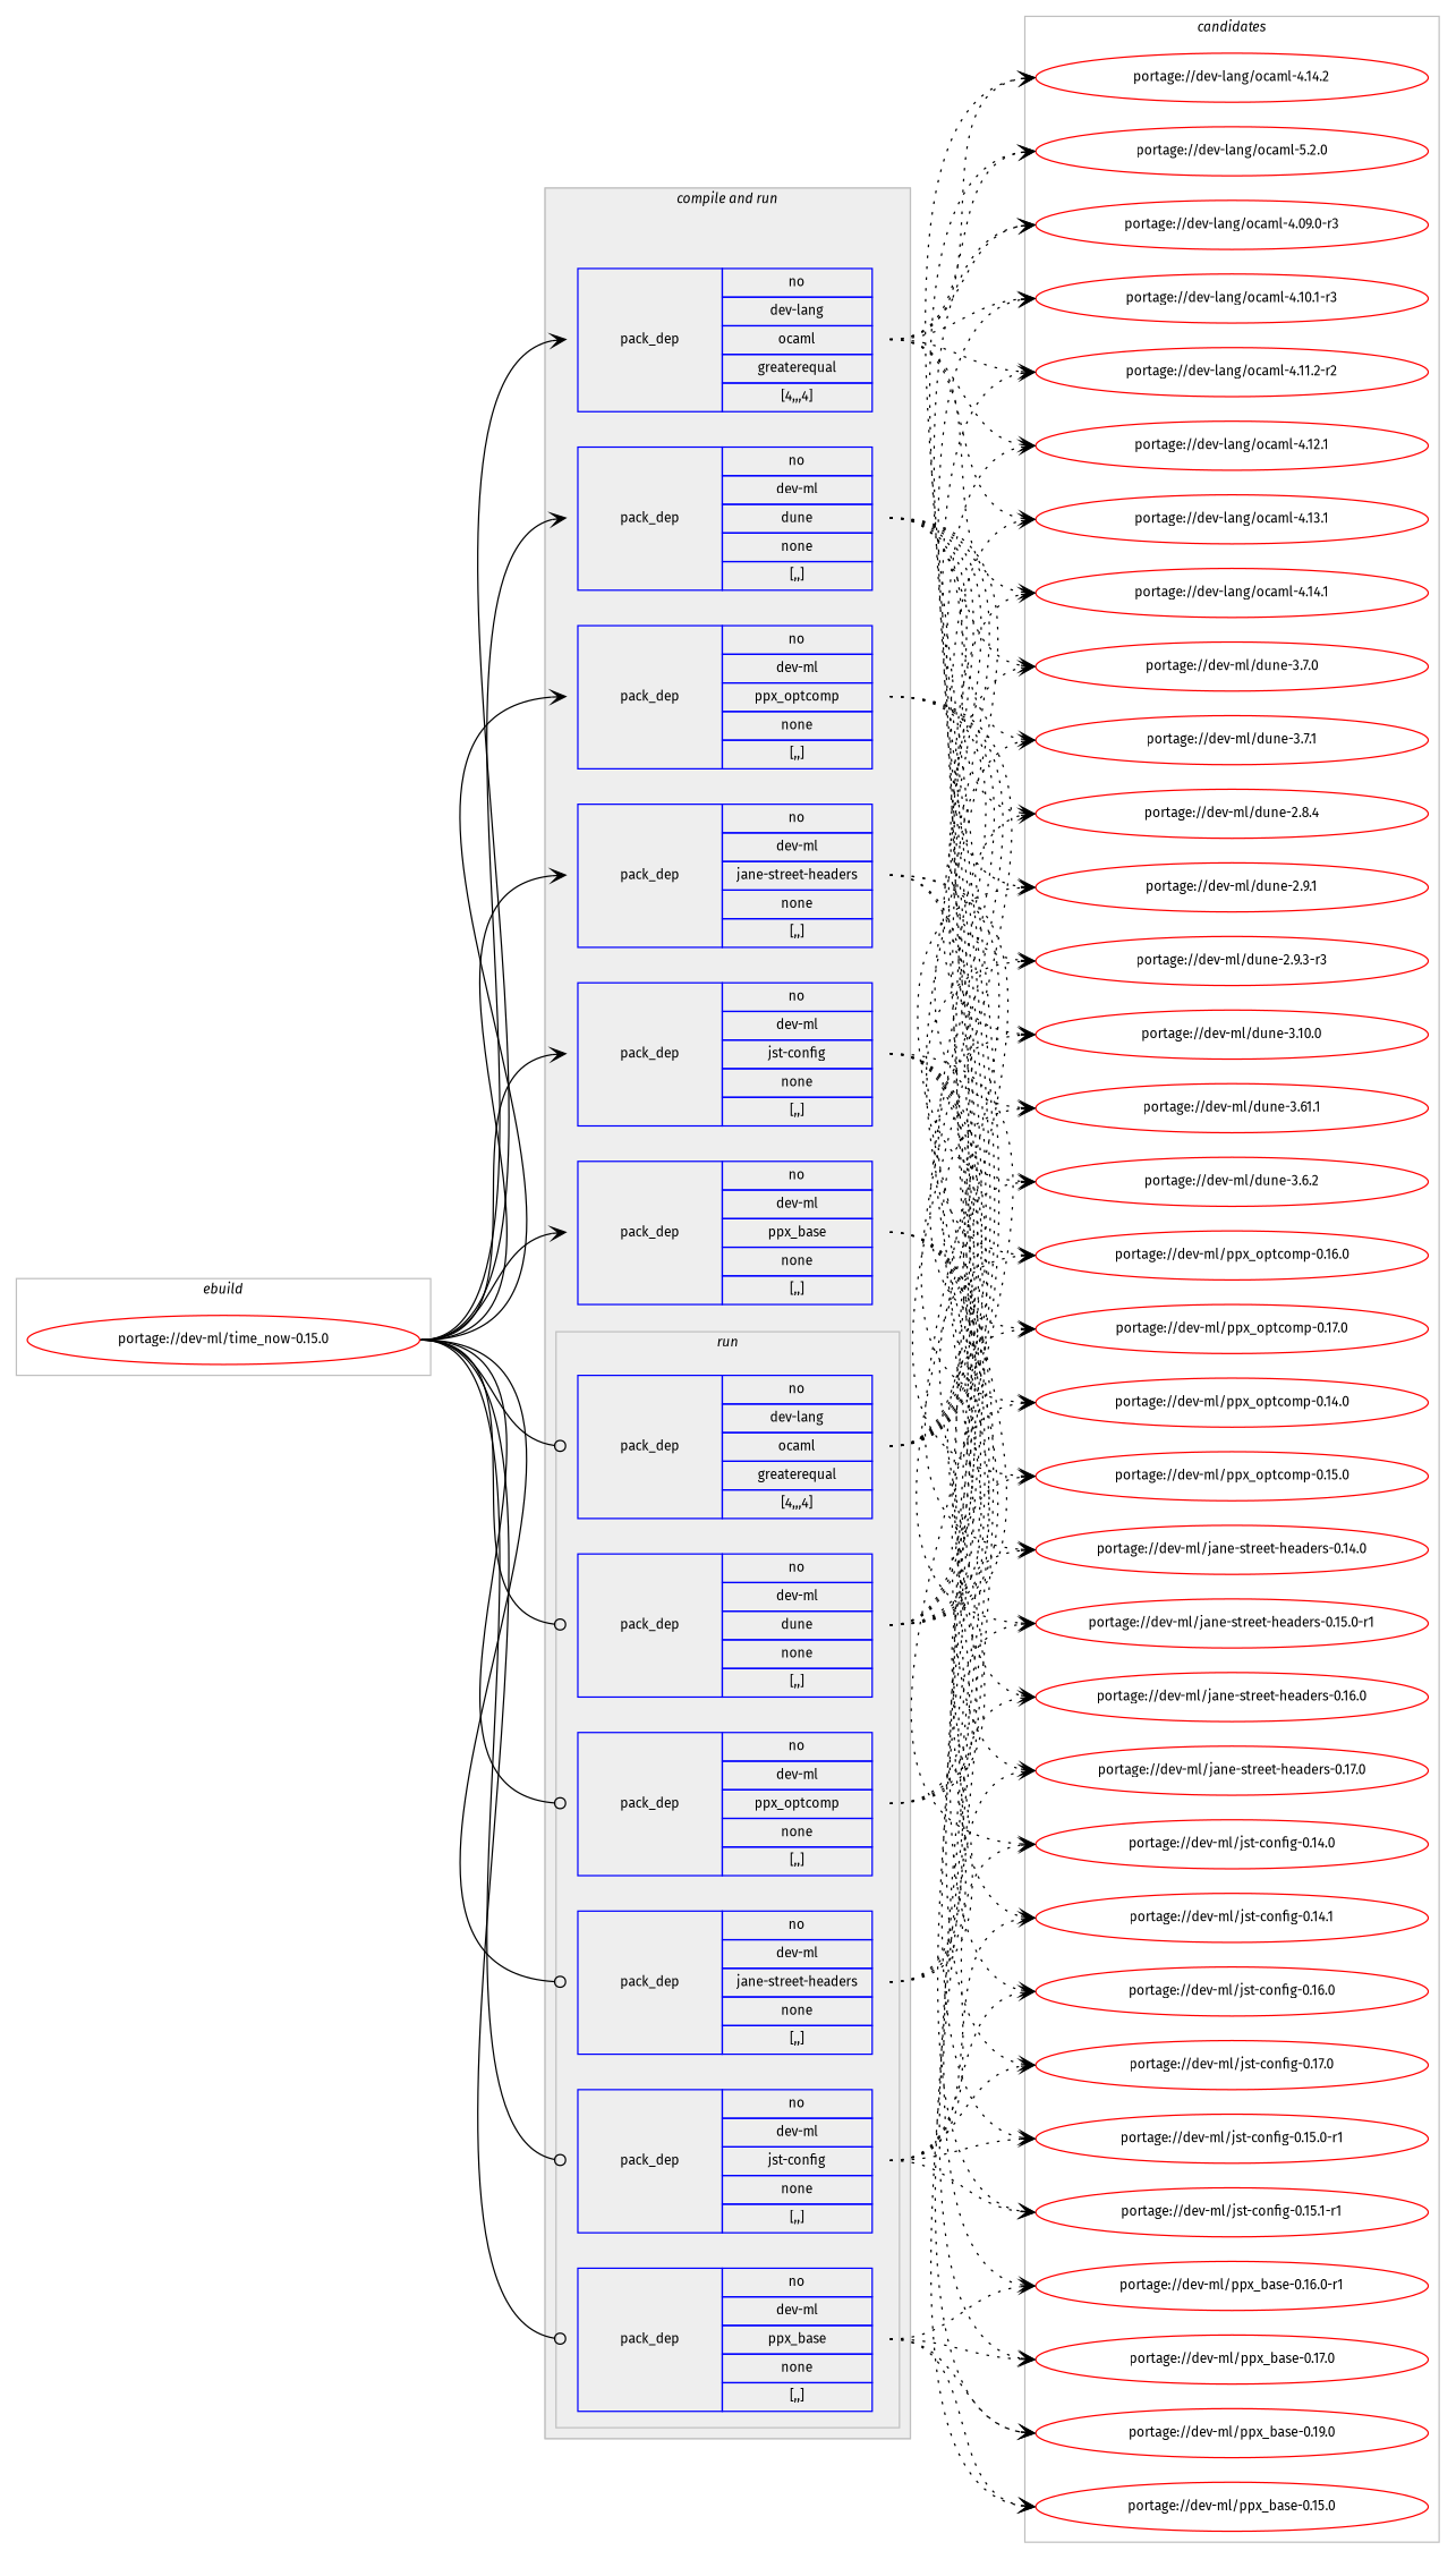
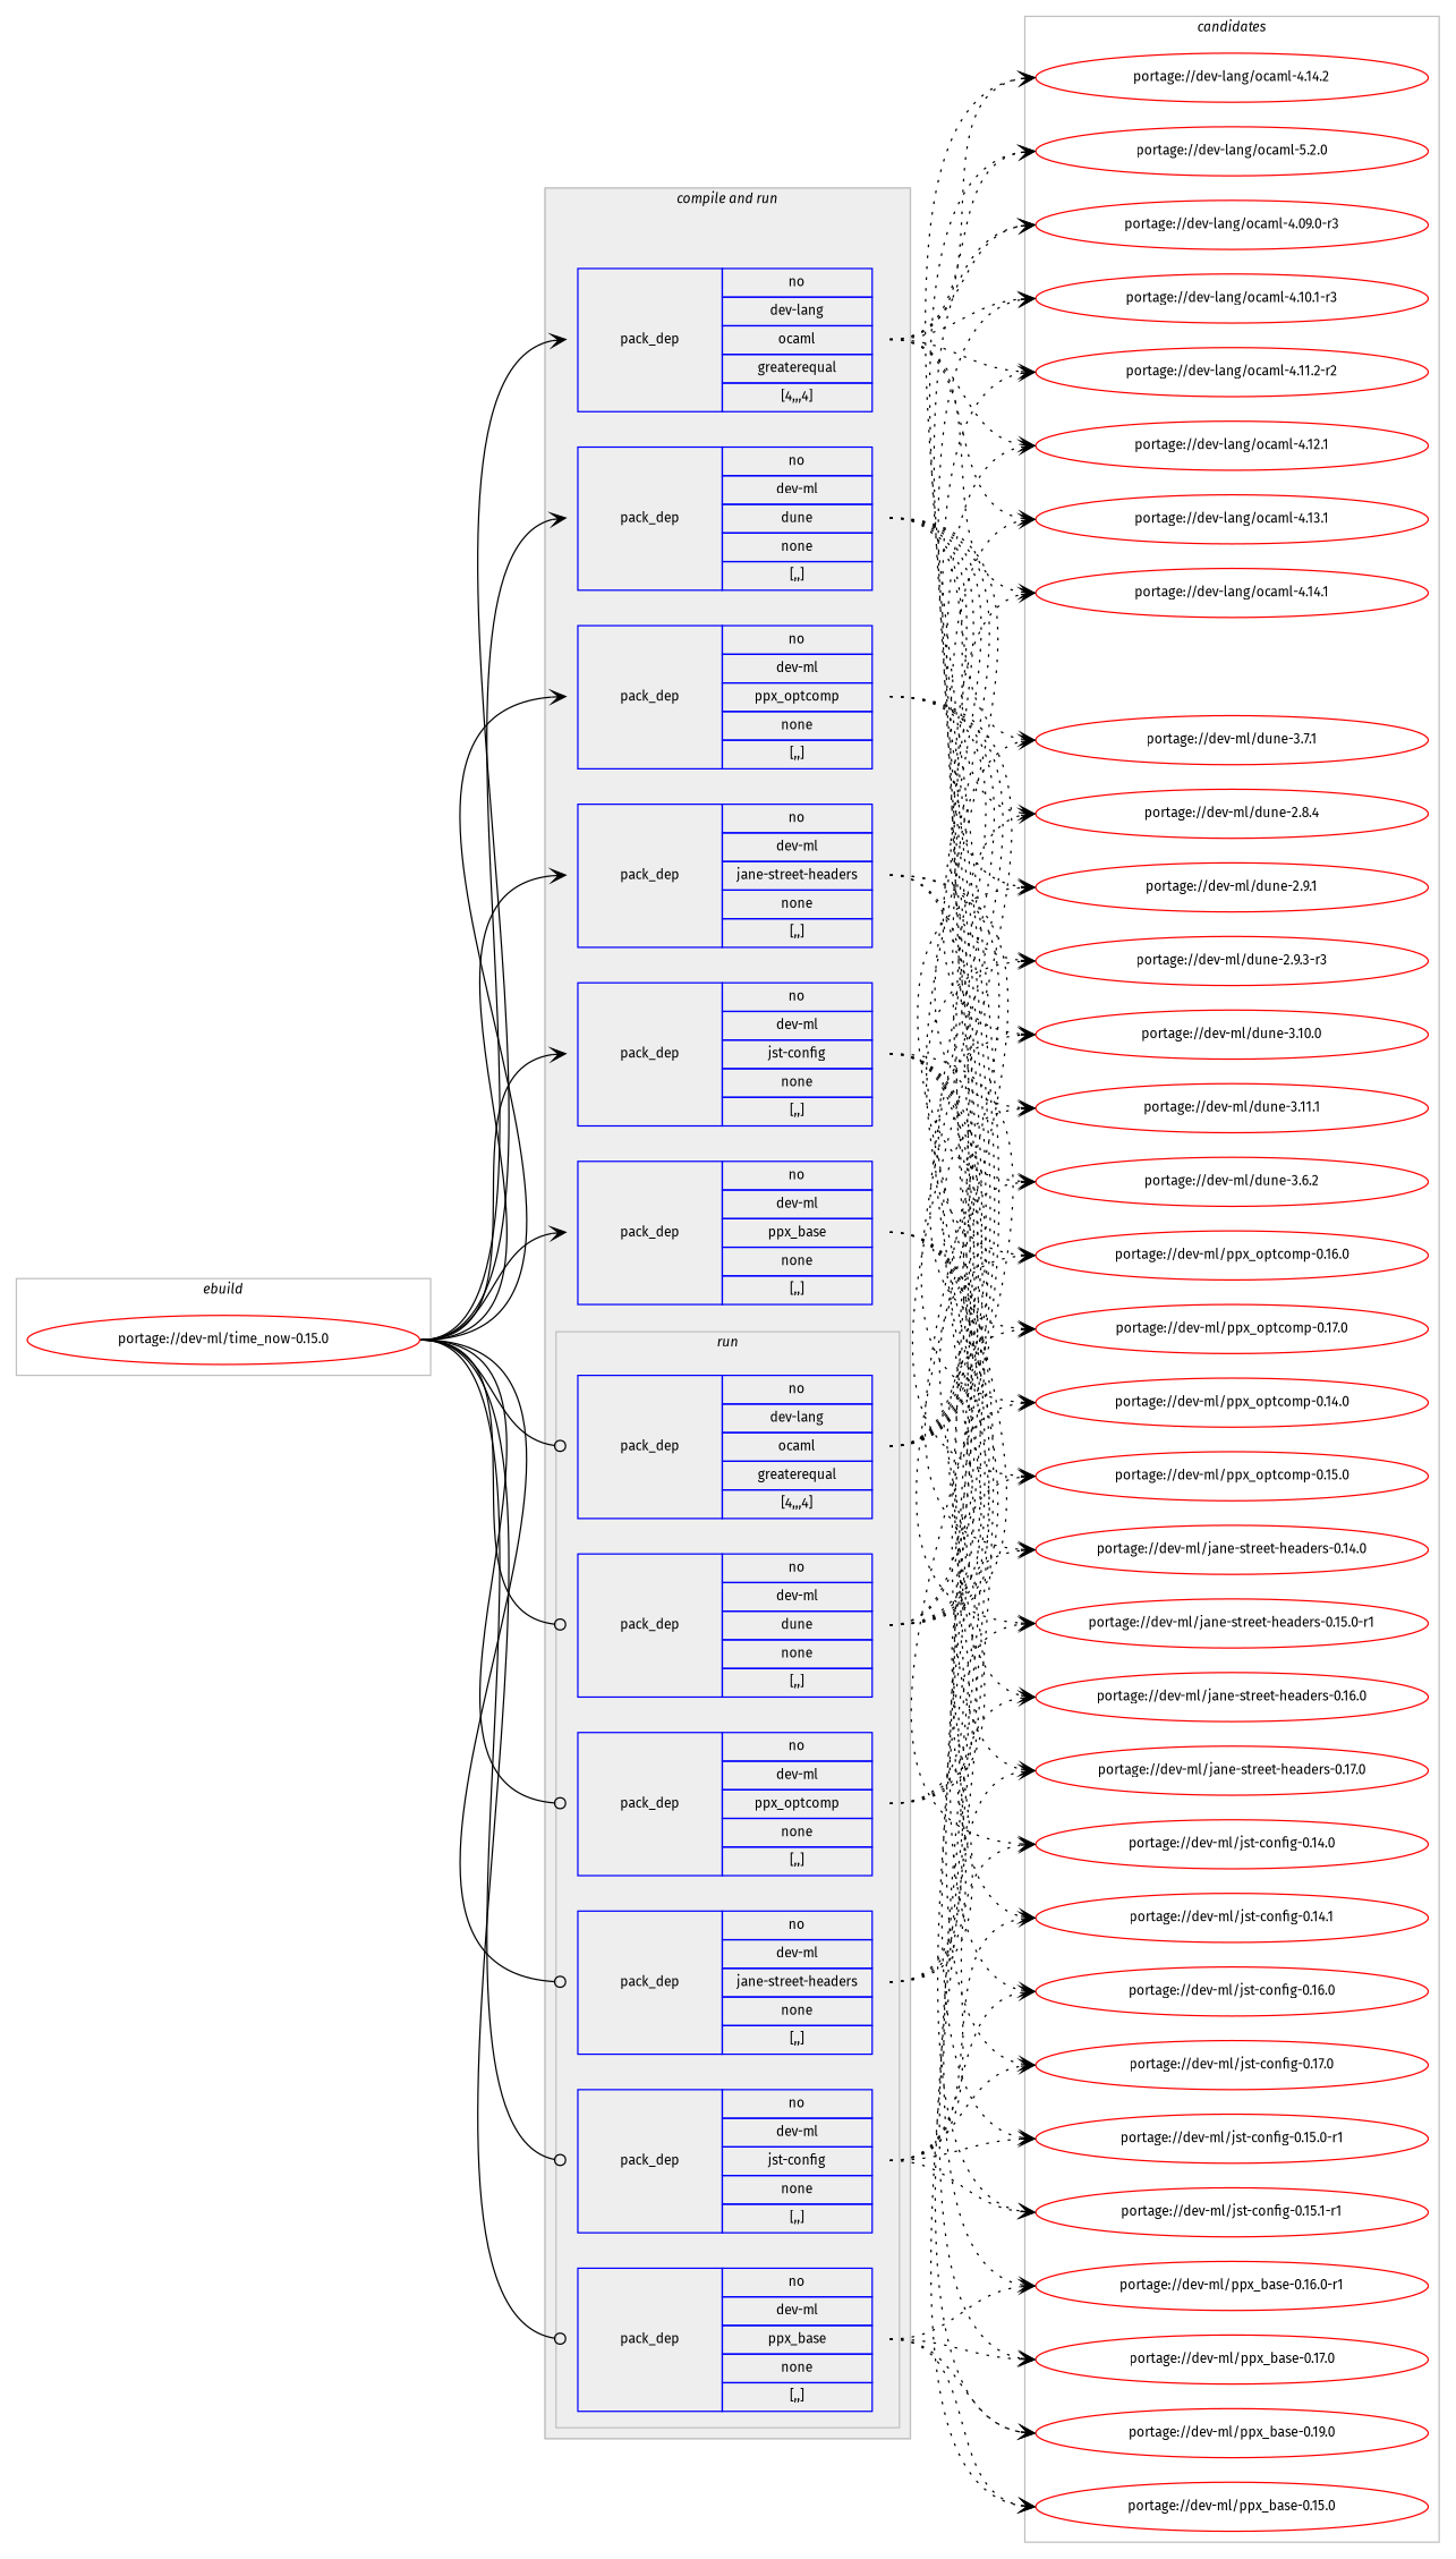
  digraph {
    compound=true
    concentrate=true
    fontname="Fira Sans"
    fontsize=10
    newrank=true
    rankdir=LR
    ranksep=1.5
    node [color=red fontname="Fira Sans" fontsize=10]
    edge [arrowhead=vee fontname="Fira Sans" headport=w style=dotted tailport=e weight=100]
    n1 [label="portage://dev-ml/time_now-0.15.0" width=4]
    n2 [color=blue label=<<TABLE BORDER="0" CELLBORDER="1" CELLSPACING="0" CELLPADDING="4" WIDTH="220"><TR><TD ROWSPAN="6" CELLPADDING="30">pack_dep</TD></TR><TR><TD WIDTH="110">no</TD></TR><TR><TD>dev-lang</TD></TR><TR><TD>ocaml</TD></TR><TR><TD>greaterequal</TD></TR><TR><TD>[4,,,4]</TD></TR></TABLE>> shape=none]
    n3 [color=blue label=<<TABLE BORDER="0" CELLBORDER="1" CELLSPACING="0" CELLPADDING="4" WIDTH="220"><TR><TD ROWSPAN="6" CELLPADDING="30">pack_dep</TD></TR><TR><TD WIDTH="110">no</TD></TR><TR><TD>dev-ml</TD></TR><TR><TD>dune</TD></TR><TR><TD>none</TD></TR><TR><TD>[,,]</TD></TR></TABLE>> shape=none]
    n4 [color=blue label=<<TABLE BORDER="0" CELLBORDER="1" CELLSPACING="0" CELLPADDING="4" WIDTH="220"><TR><TD ROWSPAN="6" CELLPADDING="30">pack_dep</TD></TR><TR><TD WIDTH="110">no</TD></TR><TR><TD>dev-ml</TD></TR><TR><TD>jane-street-headers</TD></TR><TR><TD>none</TD></TR><TR><TD>[,,]</TD></TR></TABLE>> shape=none]
    n5 [color=blue label=<<TABLE BORDER="0" CELLBORDER="1" CELLSPACING="0" CELLPADDING="4" WIDTH="220"><TR><TD ROWSPAN="6" CELLPADDING="30">pack_dep</TD></TR><TR><TD WIDTH="110">no</TD></TR><TR><TD>dev-ml</TD></TR><TR><TD>jst-config</TD></TR><TR><TD>none</TD></TR><TR><TD>[,,]</TD></TR></TABLE>> shape=none]
    n6 [color=blue label=<<TABLE BORDER="0" CELLBORDER="1" CELLSPACING="0" CELLPADDING="4" WIDTH="220"><TR><TD ROWSPAN="6" CELLPADDING="30">pack_dep</TD></TR><TR><TD WIDTH="110">no</TD></TR><TR><TD>dev-ml</TD></TR><TR><TD>ppx_base</TD></TR><TR><TD>none</TD></TR><TR><TD>[,,]</TD></TR></TABLE>> shape=none]
    n7 [color=blue label=<<TABLE BORDER="0" CELLBORDER="1" CELLSPACING="0" CELLPADDING="4" WIDTH="220"><TR><TD ROWSPAN="6" CELLPADDING="30">pack_dep</TD></TR><TR><TD WIDTH="110">no</TD></TR><TR><TD>dev-ml</TD></TR><TR><TD>ppx_optcomp</TD></TR><TR><TD>none</TD></TR><TR><TD>[,,]</TD></TR></TABLE>> shape=none]
    n8 [color=blue label=<<TABLE BORDER="0" CELLBORDER="1" CELLSPACING="0" CELLPADDING="4" WIDTH="220"><TR><TD ROWSPAN="6" CELLPADDING="30">pack_dep</TD></TR><TR><TD WIDTH="110">no</TD></TR><TR><TD>dev-ml</TD></TR><TR><TD>ppx_optcomp</TD></TR><TR><TD>none</TD></TR><TR><TD>[,,]</TD></TR></TABLE>> shape=none]
    n9 [color=blue label=<<TABLE BORDER="0" CELLBORDER="1" CELLSPACING="0" CELLPADDING="4" WIDTH="220"><TR><TD ROWSPAN="6" CELLPADDING="30">pack_dep</TD></TR><TR><TD WIDTH="110">no</TD></TR><TR><TD>dev-lang</TD></TR><TR><TD>ocaml</TD></TR><TR><TD>greaterequal</TD></TR><TR><TD>[4,,,4]</TD></TR></TABLE>> shape=none]
    n10 [color=blue label=<<TABLE BORDER="0" CELLBORDER="1" CELLSPACING="0" CELLPADDING="4" WIDTH="220"><TR><TD ROWSPAN="6" CELLPADDING="30">pack_dep</TD></TR><TR><TD WIDTH="110">no</TD></TR><TR><TD>dev-ml</TD></TR><TR><TD>dune</TD></TR><TR><TD>none</TD></TR><TR><TD>[,,]</TD></TR></TABLE>> shape=none]
    n11 [color=blue label=<<TABLE BORDER="0" CELLBORDER="1" CELLSPACING="0" CELLPADDING="4" WIDTH="220"><TR><TD ROWSPAN="6" CELLPADDING="30">pack_dep</TD></TR><TR><TD WIDTH="110">no</TD></TR><TR><TD>dev-ml</TD></TR><TR><TD>jane-street-headers</TD></TR><TR><TD>none</TD></TR><TR><TD>[,,]</TD></TR></TABLE>> shape=none]
    n12 [color=blue label=<<TABLE BORDER="0" CELLBORDER="1" CELLSPACING="0" CELLPADDING="4" WIDTH="220"><TR><TD ROWSPAN="6" CELLPADDING="30">pack_dep</TD></TR><TR><TD WIDTH="110">no</TD></TR><TR><TD>dev-ml</TD></TR><TR><TD>jst-config</TD></TR><TR><TD>none</TD></TR><TR><TD>[,,]</TD></TR></TABLE>> shape=none]
    n13 [color=blue label=<<TABLE BORDER="0" CELLBORDER="1" CELLSPACING="0" CELLPADDING="4" WIDTH="220"><TR><TD ROWSPAN="6" CELLPADDING="30">pack_dep</TD></TR><TR><TD WIDTH="110">no</TD></TR><TR><TD>dev-ml</TD></TR><TR><TD>ppx_base</TD></TR><TR><TD>none</TD></TR><TR><TD>[,,]</TD></TR></TABLE>> shape=none]
    n14 [label="portage://dev-lang/ocaml-4.09.0-r3" width=4]
    n15 [label="portage://dev-lang/ocaml-4.10.1-r3" width=4]
    n16 [label="portage://dev-lang/ocaml-4.11.2-r2" width=4]
    n17 [label="portage://dev-lang/ocaml-4.12.1" width=4]
    n18 [label="portage://dev-lang/ocaml-4.13.1" width=4]
    n19 [label="portage://dev-lang/ocaml-4.14.1" width=4]
    n20 [label="portage://dev-lang/ocaml-4.14.2" width=4]
    n21 [label="portage://dev-lang/ocaml-5.2.0" width=4]
    n22 [label="portage://dev-ml/dune-2.8.4" width=4]
    n23 [label="portage://dev-ml/dune-2.9.1" width=4]
    n24 [label="portage://dev-ml/dune-2.9.3-r3" width=4]
    n25 [label="portage://dev-ml/dune-3.10.0" width=4]
-   n26 [label="portage://dev-ml/dune-3.61.1" width=4]
+   n26 [label="portage://dev-ml/dune-3.11.1" width=4]
    n27 [label="portage://dev-ml/dune-3.6.2" width=4]
-   n28 [label="portage://dev-ml/dune-3.7.0" width=4]
    n29 [label="portage://dev-ml/dune-3.7.1" width=4]
    n30 [label="portage://dev-ml/jane-street-headers-0.14.0" width=4]
    n31 [label="portage://dev-ml/jane-street-headers-0.15.0-r1" width=4]
    n32 [label="portage://dev-ml/jane-street-headers-0.16.0" width=4]
    n33 [label="portage://dev-ml/jane-street-headers-0.17.0" width=4]
    n34 [label="portage://dev-ml/jst-config-0.14.0" width=4]
    n35 [label="portage://dev-ml/jst-config-0.14.1" width=4]
    n36 [label="portage://dev-ml/jst-config-0.15.0-r1" width=4]
    n37 [label="portage://dev-ml/jst-config-0.15.1-r1" width=4]
    n38 [label="portage://dev-ml/jst-config-0.16.0" width=4]
    n39 [label="portage://dev-ml/jst-config-0.17.0" width=4]
    n40 [label="portage://dev-ml/ppx_base-0.19.0" width=4]
    n41 [label="portage://dev-ml/ppx_base-0.15.0" width=4]
    n42 [label="portage://dev-ml/ppx_base-0.16.0-r1" width=4]
    n43 [label="portage://dev-ml/ppx_base-0.17.0" width=4]
    n44 [label="portage://dev-ml/ppx_optcomp-0.14.0" width=4]
    n45 [label="portage://dev-ml/ppx_optcomp-0.15.0" width=4]
    n46 [label="portage://dev-ml/ppx_optcomp-0.16.0" width=4]
    n47 [label="portage://dev-ml/ppx_optcomp-0.17.0" width=4]
    subgraph cluster_1 {
      color=gray
      label=<<i>ebuild</i>>
      rank=same
      n1
    }
    subgraph cluster_2 {
      color=gray
      label=<<i>dependencies</i>>
      subgraph cluster_3 {
        color=gray
        fillcolor="#eeeeee"
        label=<<i>compile</i>>
        style=filled
        subgraph sub_4 {
          color=gray
          fillcolor="#eeeeee"
          label=<<i>compile</i>>
          style=filled
          n2
        }
        subgraph sub_5 {
          color=gray
          fillcolor="#eeeeee"
          label=<<i>compile</i>>
          style=filled
          n3
        }
        subgraph sub_6 {
          color=gray
          fillcolor="#eeeeee"
          label=<<i>compile</i>>
          style=filled
          n4
        }
        subgraph sub_7 {
          color=gray
          fillcolor="#eeeeee"
          label=<<i>compile</i>>
          style=filled
          n5
        }
        subgraph sub_8 {
          color=gray
          fillcolor="#eeeeee"
          label=<<i>compile</i>>
          style=filled
          n6
        }
        subgraph sub_9 {
          color=gray
          fillcolor="#eeeeee"
          label=<<i>compile</i>>
          style=filled
          n7
        }
      }
      subgraph cluster_10 {
        color=gray
        fillcolor="#eeeeee"
        label=<<i>compile and run</i>>
        style=filled
      }
      subgraph cluster_11 {
        color=gray
        fillcolor="#eeeeee"
        label=<<i>run</i>>
        style=filled
        subgraph sub_12 {
          color=gray
          fillcolor="#eeeeee"
          label=<<i>run</i>>
          style=filled
          n8
        }
        subgraph sub_13 {
          color=gray
          fillcolor="#eeeeee"
          label=<<i>run</i>>
          style=filled
          n9
        }
        subgraph sub_14 {
          color=gray
          fillcolor="#eeeeee"
          label=<<i>run</i>>
          style=filled
          n10
        }
        subgraph sub_15 {
          color=gray
          fillcolor="#eeeeee"
          label=<<i>run</i>>
          style=filled
          n11
        }
        subgraph sub_16 {
          color=gray
          fillcolor="#eeeeee"
          label=<<i>run</i>>
          style=filled
          n12
        }
        subgraph sub_17 {
          color=gray
          fillcolor="#eeeeee"
          label=<<i>run</i>>
          style=filled
          n13
        }
      }
    }
    subgraph cluster_18 {
      color=gray
      label=<<i>candidates</i>>
      rank=same
      subgraph sub_19 {
        color=black
        label=<<i>candidates</i>>
        nodesep=1
        rank=same
        n14
        n15
        n16
        n17
        n18
        n19
        n20
        n21
      }
      subgraph sub_20 {
        color=black
        label=<<i>candidates</i>>
        nodesep=1
        rank=same
        n22
        n23
        n24
        n25
        n26
        n27
-       n28
        n29
      }
      subgraph sub_21 {
        color=black
        label=<<i>candidates</i>>
        nodesep=1
        rank=same
        n30
        n31
        n32
        n33
      }
      subgraph sub_22 {
        color=black
        label=<<i>candidates</i>>
        nodesep=1
        rank=same
        n34
        n35
        n36
        n37
        n38
        n39
      }
      subgraph sub_23 {
        color=black
        label=<<i>candidates</i>>
        nodesep=1
        rank=same
        n40
        n41
        n42
        n43
      }
      subgraph sub_24 {
        color=black
        label=<<i>candidates</i>>
        nodesep=1
        rank=same
        n44
        n45
        n46
        n47
      }
      subgraph sub_25 {
        color=black
        label=<<i>candidates</i>>
        nodesep=1
        rank=same
        n14
        n15
        n16
        n17
        n18
        n19
        n20
        n21
      }
      subgraph sub_26 {
        color=black
        label=<<i>candidates</i>>
        nodesep=1
        rank=same
        n22
        n23
        n24
        n25
        n26
        n27
-       n28
        n29
      }
      subgraph sub_27 {
        color=black
        label=<<i>candidates</i>>
        nodesep=1
        rank=same
        n30
        n31
        n32
        n33
      }
      subgraph sub_28 {
        color=black
        label=<<i>candidates</i>>
        nodesep=1
        rank=same
        n34
        n35
        n36
        n37
        n38
        n39
      }
      subgraph sub_29 {
        color=black
        label=<<i>candidates</i>>
        nodesep=1
        rank=same
        n40
        n41
        n42
        n43
      }
      subgraph sub_30 {
        color=black
        label=<<i>candidates</i>>
        nodesep=1
        rank=same
        n44
        n45
        n46
        n47
      }
    }
    n1 -> n2 [style=solid weight=20]
    n1 -> n3 [style=solid weight=20]
    n1 -> n4 [style=solid weight=20]
    n1 -> n5 [style=solid weight=20]
    n1 -> n6 [style=solid weight=20]
    n1 -> n7 [style=solid weight=20]
    n1 -> n8 [arrowhead=odot style=solid weight=20]
    n1 -> n9 [arrowhead=odot style=solid weight=20]
    n1 -> n10 [arrowhead=odot style=solid weight=20]
    n1 -> n11 [arrowhead=odot style=solid weight=20]
    n1 -> n12 [arrowhead=odot style=solid weight=20]
    n1 -> n13 [arrowhead=odot style=solid weight=20]
    n2 -> n14
    n2 -> n15
    n2 -> n16
    n2 -> n17
    n2 -> n18
    n2 -> n19
    n2 -> n20
    n2 -> n21
    n3 -> n22
    n3 -> n23
    n3 -> n24
    n3 -> n25
    n3 -> n26
    n3 -> n27
-   n3 -> n28
    n3 -> n29
    n4 -> n30
    n4 -> n31
    n4 -> n32
    n4 -> n33
    n5 -> n34
    n5 -> n35
    n5 -> n36
    n5 -> n37
    n5 -> n38
    n5 -> n39
    n6 -> n40
    n6 -> n41
    n6 -> n42
    n6 -> n43
    n7 -> n44
    n7 -> n45
    n7 -> n46
    n7 -> n47
    n8 -> n44
    n8 -> n45
    n8 -> n46
    n8 -> n47
    n9 -> n14
    n9 -> n15
    n9 -> n16
    n9 -> n17
    n9 -> n18
    n9 -> n19
    n9 -> n20
    n9 -> n21
    n10 -> n22
    n10 -> n23
    n10 -> n24
    n10 -> n25
    n10 -> n26
    n10 -> n27
-   n10 -> n28
    n10 -> n29
    n11 -> n30
    n11 -> n31
    n11 -> n32
    n11 -> n33
    n12 -> n34
    n12 -> n35
    n12 -> n36
    n12 -> n37
    n12 -> n38
    n12 -> n39
    n13 -> n40
    n13 -> n41
    n13 -> n42
    n13 -> n43
  }
